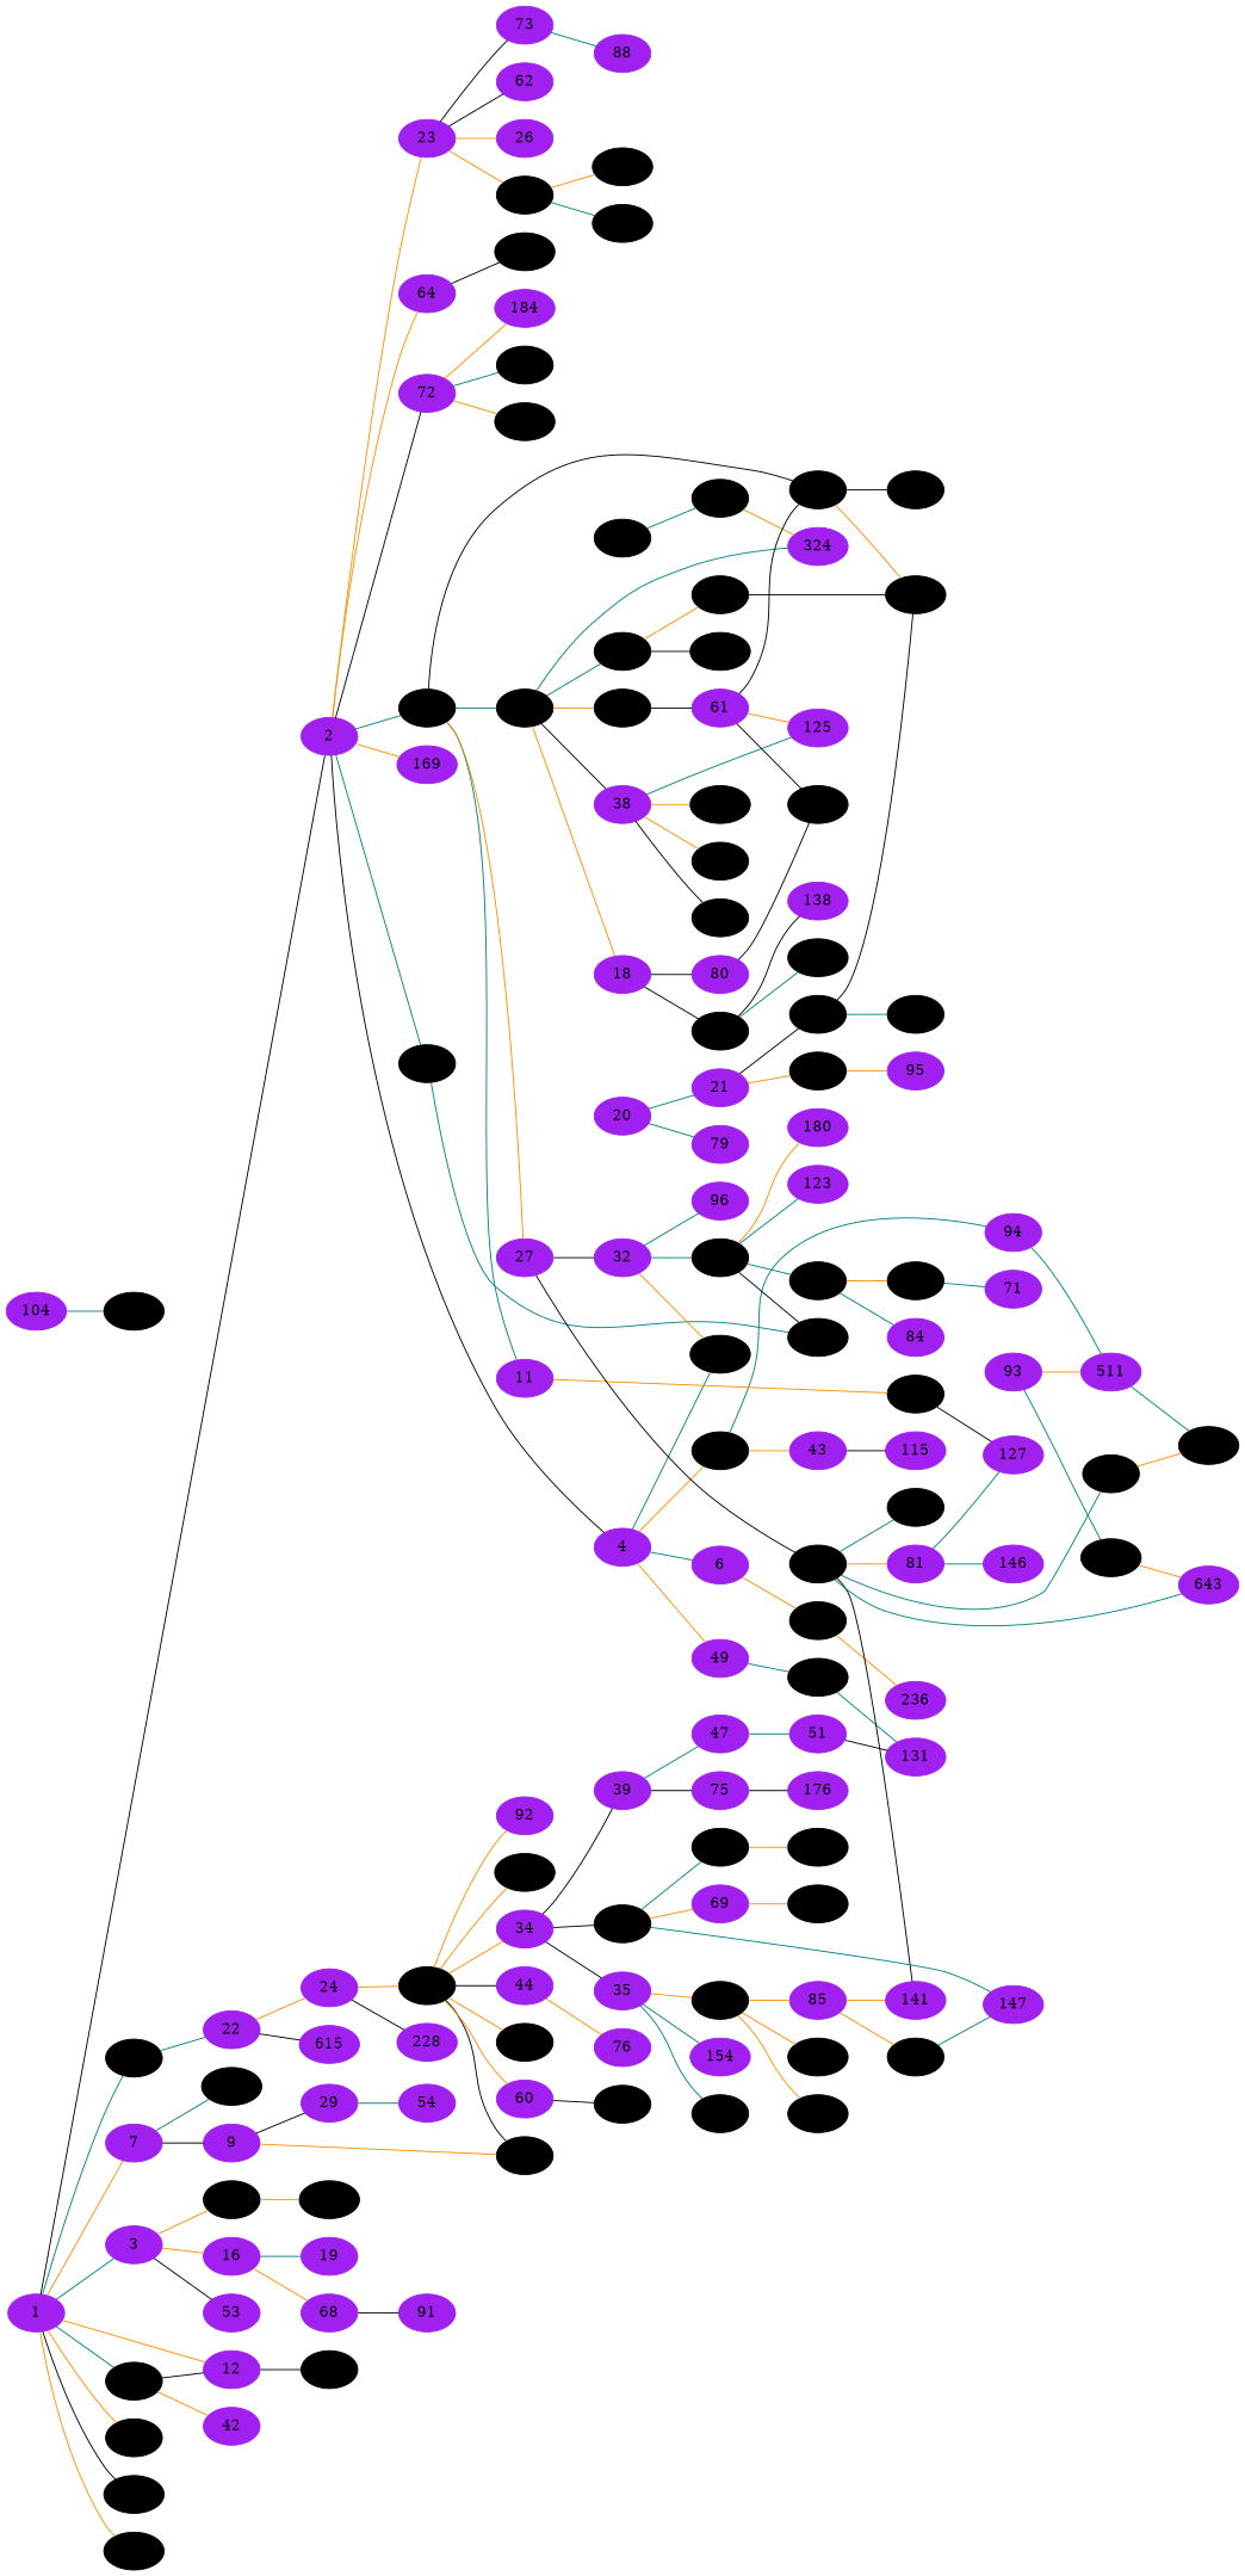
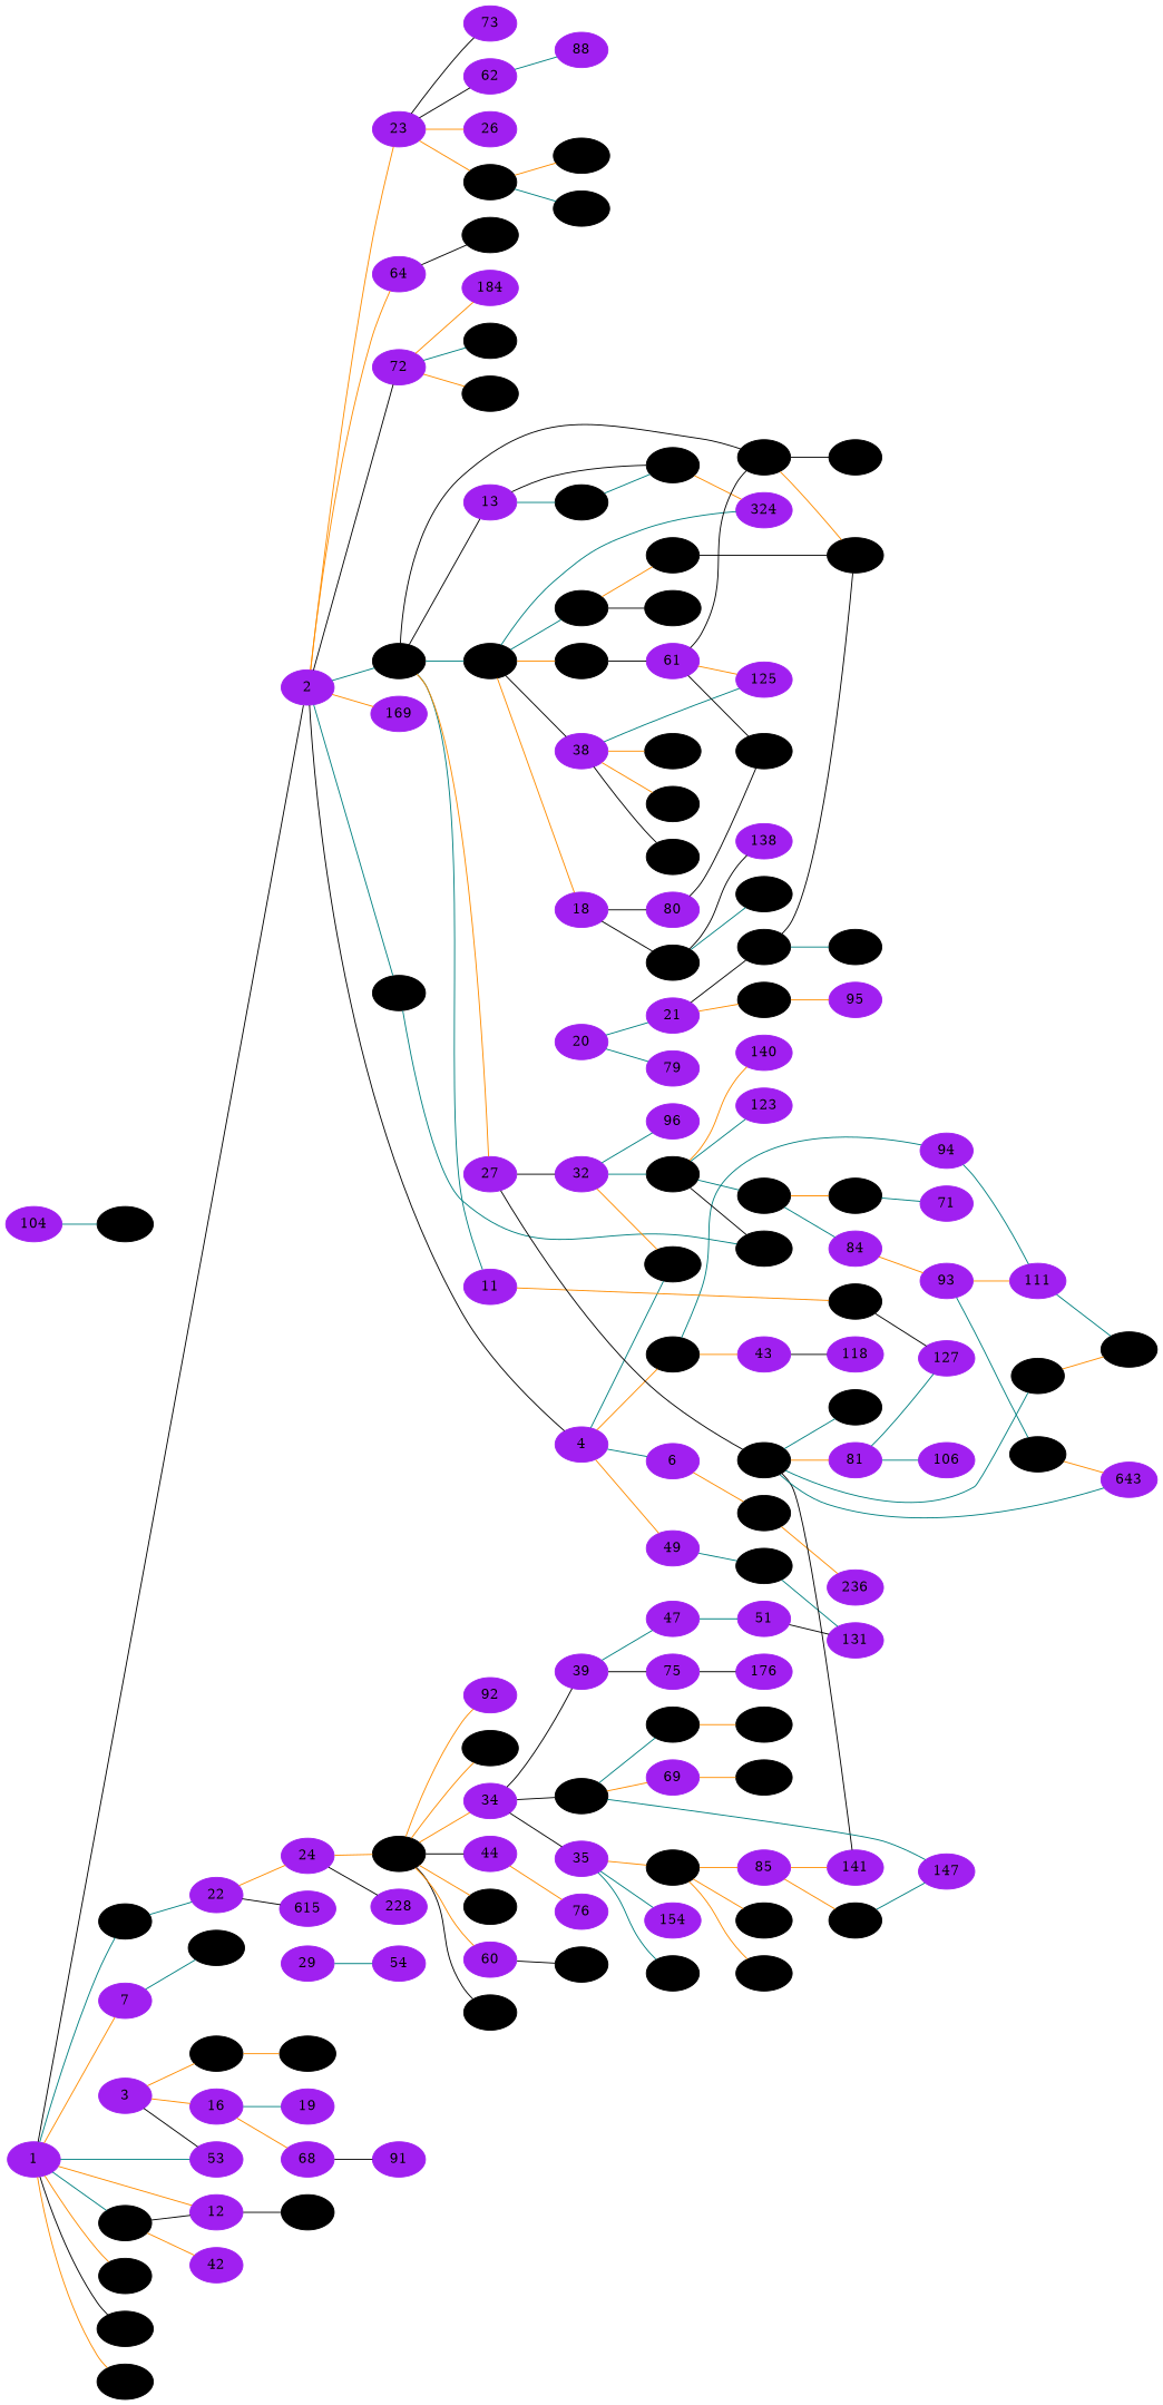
  graph {
    rankdir=LR
    node [color=purple style=filled]
    edge [color=darkorange]
    1
    2
    3
    5 [color=black]
    7
    10 [color=black]
    12
    66 [color=black]
    132 [color=black]
    142 [color=black]
    4
    8 [color=black]
    23
    52 [color=black]
    64
    72
    n17 [label=169]
    16
    53
    82 [color=black]
    22
-   9
    135 [color=black]
    42
    78 [color=black]
    6
    14 [color=black]
    49
    133 [color=black]
    11
+   13
    17 [color=black]
    27
    74 [color=black]
    26
    37 [color=black]
    62
    73
    112 [color=black]
    137 [color=black]
    86 [color=black]
    108 [color=black]
    n43 [label=184]
    19
    68
    121 [color=black]
    90 [color=black]
    43
    94
    120 [color=black]
    24
    n52 [label=615]
    n53 [label=236]
    29
    56 [color=black]
    20
    21
    79
    67 [color=black]
    15 [color=black]
    65 [color=black]
    18
    28 [color=black]
    38
    45 [color=black]
    n66 [label=324]
    32
    50 [color=black]
    119 [color=black]
    77 [color=black]
    54
    127
-   118 [label=115]
-   111 [label=511]
+   118
+   111
    91
    31 [color=black]
    80
    97 [color=black]
    100 [color=black]
    46 [color=black]
    89 [color=black]
    101 [color=black]
    125
    61
    122 [color=black]
    138
    113 [color=black]
    30 [color=black]
    87 [color=black]
    83 [color=black]
    95
    25 [color=black]
    n93 [label=228]
    130 [color=black]
    139 [color=black]
    88
    34
    44
    59 [color=black]
    60
    92
    116 [color=black]
    35
    39
    41 [color=black]
    76
    70 [color=black]
    33 [color=black]
    96
    57 [color=black]
    63 [color=black]
    81
    141
    n114 [label=643]
    36 [color=black]
    123
-   140 [label=180]
+   140
    107 [color=black]
    104
    48 [color=black]
    84
    40 [color=black]
    55 [color=black]
    n124 [label=154]
    47
    75
    69
    98 [color=black]
    n129 [label=147]
    85
    103 [color=black]
    117 [color=black]
    71
    93
    51
    n136 [label=176]
    99 [color=black]
    102 [color=black]
    105 [color=black]
    131
    129 [color=black]
-   106 [label=146]
+   106
    110 [color=black]
    1 -- 2 [color=black]
-   1 -- 3 [color=teal]
+   1 -- 53 [color=teal]
    1 -- 5 [color=teal]
    1 -- 7
    1 -- 10 [color=teal]
    1 -- 12
    1 -- 66
    1 -- 132 [color=black]
    1 -- 142
    2 -- 4 [color=black]
    2 -- 8 [color=teal]
    2 -- 23
    2 -- 52 [color=teal]
    2 -- 64
    2 -- 72 [color=black]
    2 -- n17
    3 -- 16
    3 -- 53 [color=black]
    3 -- 82
    5 -- 22 [color=teal]
-   7 -- 9 [color=black]
    7 -- 135 [color=teal]
    10 -- 12 [color=black]
    10 -- 42
    12 -- 78 [color=black]
    4 -- 6 [color=teal]
    4 -- 14
    4 -- 49
    4 -- 133 [color=teal]
    8 -- 11 [color=teal]
+   8 -- 13 [color=black]
    8 -- 17 [color=teal]
    8 -- 27
    8 -- 74 [color=black]
    23 -- 26
    23 -- 37
    23 -- 62 [color=black]
    23 -- 73 [color=black]
    52 -- 112 [color=teal]
    64 -- 137 [color=black]
    72 -- 86 [color=teal]
    72 -- 108
    72 -- n43
    16 -- 19 [color=teal]
    16 -- 68
    82 -- 121
    22 -- 24
    22 -- n52 [color=black]
-   9 -- 29 [color=black]
-   9 -- 56
    6 -- 90
    14 -- 43
    14 -- 94 [color=teal]
    49 -- 120 [color=teal]
    11 -- 67
+   13 -- 15 [color=teal]
+   13 -- 65 [color=black]
    17 -- 18
    17 -- 28 [color=teal]
    17 -- 38 [color=black]
    17 -- 45
    17 -- n66 [color=teal]
    27 -- 32 [color=black]
    27 -- 50 [color=black]
    74 -- 119
    74 -- 77 [color=black]
    37 -- 130 [color=teal]
    37 -- 139
-   73 -- 88 [color=teal]
+   62 -- 88 [color=teal]
    68 -- 91 [color=black]
    90 -- n53
    43 -- 118 [color=black]
    94 -- 111 [color=teal]
    120 -- 131 [color=teal]
    24 -- 25
    24 -- n93 [color=black]
    29 -- 54 [color=teal]
    20 -- 21 [color=teal]
    20 -- 79 [color=teal]
    21 -- 30 [color=black]
    21 -- 87
    67 -- 127 [color=black]
    15 -- 65 [color=teal]
    65 -- n66
    18 -- 31 [color=black]
    18 -- 80 [color=black]
    28 -- 97
    28 -- 100 [color=black]
    38 -- 46
    38 -- 89 [color=black]
    38 -- 101
    38 -- 125 [color=teal]
    45 -- 61 [color=black]
    32 -- 133
    32 -- 33 [color=teal]
    32 -- 96 [color=teal]
    50 -- 57 [color=teal]
    50 -- 63 [color=teal]
    50 -- 81
    50 -- 141 [color=black]
    50 -- n114 [color=teal]
    111 -- 129 [color=teal]
    31 -- 122 [color=teal]
    31 -- 138 [color=black]
    80 -- 113 [color=black]
    97 -- 119 [color=black]
    61 -- 74 [color=black]
    61 -- 125
    61 -- 113 [color=black]
    30 -- 119 [color=black]
    30 -- 83 [color=teal]
    87 -- 95
    25 -- 56 [color=black]
    25 -- 34
    25 -- 44 [color=black]
    25 -- 59
    25 -- 60
    25 -- 92
    25 -- 116
    34 -- 35 [color=black]
    34 -- 39 [color=black]
    34 -- 41 [color=black]
    44 -- 76
    60 -- 70 [color=black]
    35 -- 40
    35 -- 55 [color=teal]
    35 -- n124 [color=teal]
    39 -- 47 [color=teal]
    39 -- 75 [color=black]
    41 -- 69
    41 -- 98 [color=teal]
    41 -- n129 [color=teal]
    33 -- 112 [color=black]
    33 -- 36 [color=teal]
    33 -- 123 [color=teal]
    33 -- 140
    57 -- 129
    81 -- 127 [color=teal]
    81 -- 106 [color=teal]
    36 -- 48
    36 -- 84 [color=teal]
    104 -- 107 [color=teal]
    48 -- 71 [color=teal]
+   84 -- 93
    40 -- 85
    40 -- 103
    40 -- 117
    47 -- 51 [color=teal]
    75 -- n136 [color=black]
    69 -- 102
    98 -- 105
    85 -- 141
    85 -- 99
    93 -- 111
    93 -- 110 [color=teal]
    51 -- 131 [color=black]
    99 -- n129 [color=teal]
    110 -- n114
  }
